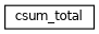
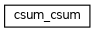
  digraph {
    rankdir=LR
-   n1 [color=black fillcolor=white fontname=Helvetica fontsize=10 height=0.2 label=csum_total shape=record style=filled width=0.4]
+   n1 [color=black fillcolor=white fontname=Helvetica fontsize=10 height=0.2 label=csum_csum shape=record style=filled width=0.4]
  }
